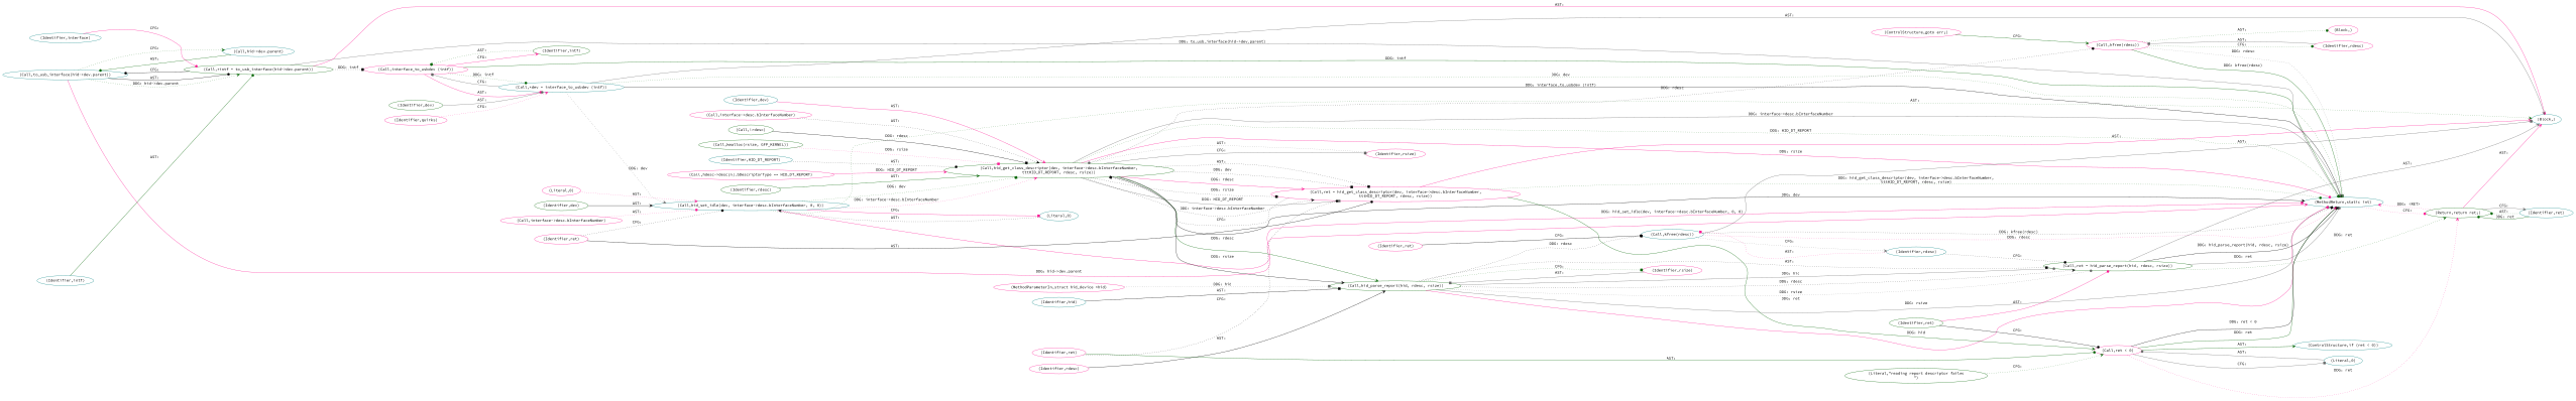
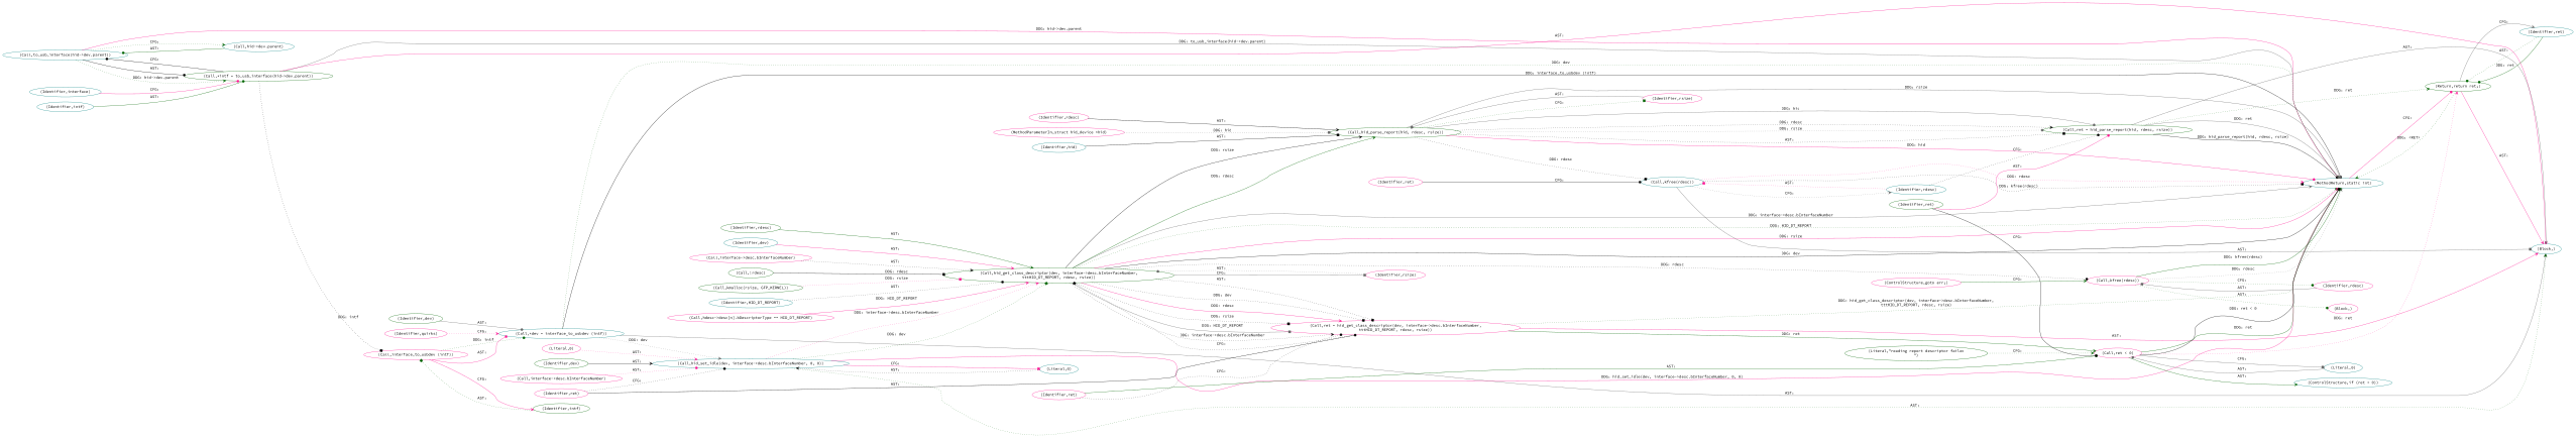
  digraph {
    fontname="Source Code Pro"
    rankdir=LR
    node [color=deeppink fontname="Source Code Pro"]
    edge [arrowhead=dot color=black fontname="Source Code Pro" style=solid]
    n1 [color=teal label="(Call,to_usb_interface(hid->dev.parent))"]
    n2 [color=darkgreen label="(Call,*intf = to_usb_interface(hid->dev.parent))"]
    n3 [color=teal label="(MethodReturn,static int)"]
    n4 [color=teal label="(Call,hid->dev.parent)"]
    n5 [label="(Call,interface_to_usbdev (intf))"]
    n6 [color=teal label="(Block,)"]
    n7 [color=darkgreen label="(Return,return ret;)"]
    n8 [color=teal label="(Call,*dev = interface_to_usbdev (intf))"]
    n9 [color=darkgreen label="(Identifier,intf)"]
    n10 [color=teal label="(Call,hid_set_idle(dev, interface->desc.bInterfaceNumber, 0, 0))"]
    n11 [color=darkgreen label="(Call,hid_get_class_descriptor(dev, interface->desc.bInterfaceNumber,\n\t\t\tHID_DT_REPORT, rdesc, rsize))"]
    n12 [color=teal label="(Literal,0)"]
    n13 [label="(Call,ret = hid_get_class_descriptor(dev, interface->desc.bInterfaceNumber,\n\t\t\tHID_DT_REPORT, rdesc, rsize))"]
    n14 [label="(Call,kfree(rdesc))"]
    n15 [color=darkgreen label="(Call,hid_parse_report(hid, rdesc, rsize))"]
    n16 [label="(Identifier,rsize)"]
    n17 [label="(Call,ret < 0)"]
    n18 [label="(Block,)"]
    n19 [label="(Identifier,rdesc)"]
    n20 [color=darkgreen label="(Call,ret = hid_parse_report(hid, rdesc, rsize))"]
    n21 [color=teal label="(Call,kfree(rdesc))"]
    n22 [label="(Identifier,rsize)"]
    n23 [color=teal label="(Literal,0)"]
    n24 [color=teal label="(ControlStructure,if (ret < 0))"]
    n25 [color=teal label="(Identifier,ret)"]
    n26 [color=teal label="(Identifier,rdesc)"]
    n27 [color=darkgreen label="(Call,kmalloc(rsize, GFP_KERNEL))"]
    n28 [label="(Identifier,ret)"]
    n29 [label="(Identifier,ret)"]
    n30 [color=darkgreen label="(Literal,\"reading report descriptor failed\n\")"]
    n31 [color=teal label="(Identifier,interface)"]
    n32 [label="(ControlStructure,goto err;)"]
    n33 [label="(Identifier,quirks)"]
    n34 [color=teal label="(Identifier,hid)"]
    n35 [color=teal label="(Identifier,HID_DT_REPORT)"]
    n36 [label="(Call,hdesc->desc[n].bDescriptorType == HID_DT_REPORT)"]
    n37 [color=darkgreen label="(Identifier,dev)"]
    n38 [label="(Identifier,rdesc)"]
    n39 [color=darkgreen label="(Identifier,ret)"]
    n40 [label="(Literal,0)"]
    n41 [color=darkgreen label="(Identifier,rdesc)"]
    n42 [color=teal label="(Identifier,dev)"]
    n43 [label="(MethodParameterIn,struct hid_device *hid)"]
    n44 [label="(Call,interface->desc.bInterfaceNumber)"]
    n45 [color=darkgreen label="(Identifier,dev)"]
    n46 [label="(Identifier,ret)"]
    n47 [color=teal label="(Identifier,intf)"]
    n48 [label="(Call,interface->desc.bInterfaceNumber)"]
    n49 [color=darkgreen label="(Call,!rdesc)"]
    n1 -> n2 [label="AST: "]
    n1 -> n2 [arrowhead=vee color=darkgreen label="DDG: hid->dev.parent" style=dotted]
    n1 -> n3 [arrowhead=vee color=deeppink label="DDG: hid->dev.parent"]
    n1 -> n4 [arrowhead=vee color=darkgreen label="CFG: " style=dotted]
    n2 -> n1 [label="CFG: "]
    n2 -> n3 [arrowhead=vee color=gray40 label="DDG: to_usb_interface(hid->dev.parent)"]
    n2 -> n5 [arrowhead=box label="DDG: intf" style=dotted]
    n2 -> n6 [color=deeppink label="AST: "]
-   n3 -> n7 [color=deeppink label="CFG: " style=dotted]
+   n3 -> n7 [color=deeppink label="CFG: "]
    n4 -> n1 [color=darkgreen label="AST: "]
-   n5 -> n3 [color=darkgreen label="DDG: intf"]
    n5 -> n8 [color=deeppink label="AST: "]
    n5 -> n8 [color=darkgreen label="DDG: intf" style=dotted]
    n5 -> n9 [arrowhead=vee color=deeppink label="CFG: "]
-   n7 -> n3 [arrowhead=vee color=deeppink label="DDG: <RET>" style=dotted]
+   n7 -> n3 [arrowhead=vee color=darkgreen label="DDG: <RET>" style=dotted]
    n7 -> n6 [arrowhead=vee color=deeppink label="AST: "]
    n7 -> n25 [arrowhead=vee color=gray40 label="CFG: "]
    n8 -> n3 [color=darkgreen label="DDG: dev" style=dotted]
    n8 -> n3 [label="DDG: interface_to_usbdev (intf)"]
-   n8 -> n5 [arrowhead=box color=gray40 label="CFG: "]
    n8 -> n6 [arrowhead=vee color=gray40 label="AST: "]
    n8 -> n10 [arrowhead=vee color=gray40 label="DDG: dev" style=dotted]
    n9 -> n5 [arrowhead=box color=darkgreen label="AST: " style=dotted]
    n10 -> n3 [arrowhead=box color=deeppink label="DDG: hid_set_idle(dev, interface->desc.bInterfaceNumber, 0, 0)"]
    n10 -> n6 [arrowhead=vee color=darkgreen label="AST: " style=dotted]
    n10 -> n11 [arrowhead=box color=darkgreen label="DDG: dev" style=dotted]
    n10 -> n11 [arrowhead=vee color=deeppink label="DDG: interface->desc.bInterfaceNumber" style=dotted]
    n10 -> n12 [arrowhead=box color=deeppink label="CFG: "]
    n11 -> n3 [arrowhead=vee label="DDG: dev"]
    n11 -> n3 [color=darkgreen label="DDG: HID_DT_REPORT" style=dotted]
    n11 -> n3 [color=deeppink label="DDG: rsize"]
    n11 -> n3 [arrowhead=vee color=gray40 label="DDG: interface->desc.bInterfaceNumber"]
    n11 -> n13 [arrowhead=box label="AST: " style=dotted]
    n11 -> n13 [arrowhead=box label="DDG: dev" style=dotted]
    n11 -> n13 [arrowhead=vee color=deeppink label="DDG: rdesc"]
    n11 -> n13 [arrowhead=box label="DDG: rsize" style=dotted]
    n11 -> n13 [arrowhead=box color=gray40 label="DDG: HID_DT_REPORT"]
    n11 -> n13 [arrowhead=vee label="DDG: interface->desc.bInterfaceNumber" style=dotted]
    n11 -> n14 [label="DDG: rdesc" style=dotted]
    n11 -> n15 [arrowhead=vee color=darkgreen label="DDG: rdesc"]
    n11 -> n15 [arrowhead=vee label="DDG: rsize"]
    n11 -> n16 [arrowhead=box color=gray40 label="CFG: "]
    n12 -> n10 [arrowhead=vee label="AST: " style=dotted]
    n13 -> n3 [color=darkgreen label="DDG: hid_get_class_descriptor(dev, interface->desc.bInterfaceNumber,\n\t\t\tHID_DT_REPORT, rdesc, rsize)" style=dotted]
    n13 -> n6 [arrowhead=vee color=deeppink label="AST: "]
    n13 -> n11 [arrowhead=box label="CFG: " style=dotted]
    n13 -> n17 [arrowhead=vee color=darkgreen label="DDG: ret"]
    n14 -> n3 [arrowhead=box color=darkgreen label="DDG: kfree(rdesc)"]
    n14 -> n3 [arrowhead=vee color=gray40 label="DDG: rdesc" style=dotted]
    n14 -> n18 [color=darkgreen label="AST: " style=dotted]
    n14 -> n19 [color=darkgreen label="CFG: " style=dotted]
    n15 -> n3 [arrowhead=box color=gray40 label="DDG: rsize"]
    n15 -> n3 [color=deeppink label="DDG: hid"]
    n15 -> n20 [arrowhead=box label="AST: " style=dotted]
    n15 -> n20 [color=gray40 label="DDG: hid"]
    n15 -> n20 [arrowhead=vee label="DDG: rdesc" style=dotted]
    n15 -> n20 [color=gray40 label="DDG: rsize" style=dotted]
    n15 -> n21 [arrowhead=box label="DDG: rdesc" style=dotted]
    n15 -> n22 [arrowhead=box color=darkgreen label="CFG: " style=dotted]
    n16 -> n11 [color=gray40 label="AST: " style=dotted]
    n17 -> n3 [arrowhead=box color=darkgreen label="DDG: ret"]
    n17 -> n3 [label="DDG: ret < 0"]
    n17 -> n7 [arrowhead=vee color=deeppink label="DDG: ret" style=dotted]
    n17 -> n23 [arrowhead=box color=gray40 label="CFG: "]
    n17 -> n24 [arrowhead=vee color=darkgreen label="AST: "]
    n19 -> n14 [arrowhead=box color=gray40 label="AST: "]
    n20 -> n3 [label="DDG: hid_parse_report(hid, rdesc, rsize)"]
    n20 -> n3 [color=gray40 label="DDG: ret"]
    n20 -> n6 [arrowhead=vee color=gray40 label="AST: "]
    n20 -> n7 [arrowhead=vee color=darkgreen label="DDG: ret" style=dotted]
    n21 -> n3 [arrowhead=box label="DDG: kfree(rdesc)" style=dotted]
    n21 -> n3 [arrowhead=vee color=deeppink label="DDG: rdesc" style=dotted]
    n21 -> n6 [arrowhead=box color=gray40 label="AST: "]
    n21 -> n26 [arrowhead=vee color=gray40 label="CFG: " style=dotted]
    n22 -> n15 [arrowhead=box color=gray40 label="AST: "]
    n23 -> n17 [color=gray40 label="AST: "]
    n25 -> n7 [color=darkgreen label="AST: " style=dotted]
    n25 -> n7 [color=darkgreen label="DDG: ret"]
    n26 -> n20 [label="CFG: " style=dotted]
    n26 -> n21 [arrowhead=box color=deeppink label="AST: " style=dotted]
    n27 -> n11 [arrowhead=box color=deeppink label="DDG: rsize" style=dotted]
    n28 -> n10 [label="CFG: " style=dotted]
    n28 -> n13 [label="AST: "]
    n29 -> n13 [label="CFG: " style=dotted]
    n29 -> n17 [color=darkgreen label="AST: "]
    n30 -> n17 [arrowhead=vee color=darkgreen label="CFG: " style=dotted]
    n31 -> n2 [color=deeppink label="CFG: "]
    n32 -> n14 [arrowhead=vee color=darkgreen label="CFG: "]
    n33 -> n8 [arrowhead=vee color=deeppink label="CFG: " style=dotted]
    n34 -> n15 [arrowhead=box label="AST: "]
    n35 -> n11 [label="AST: " style=dotted]
    n36 -> n11 [arrowhead=vee color=deeppink label="DDG: HID_DT_REPORT"]
    n37 -> n8 [color=gray40 label="AST: "]
    n38 -> n15 [arrowhead=vee label="AST: "]
    n39 -> n17 [label="CFG: "]
    n39 -> n20 [color=deeppink label="AST: "]
    n40 -> n10 [arrowhead=vee color=deeppink label="AST: " style=dotted]
    n41 -> n11 [arrowhead=vee color=darkgreen label="AST: "]
    n42 -> n11 [arrowhead=vee color=deeppink label="AST: "]
    n43 -> n15 [arrowhead=box color=gray40 label="DDG: hid" style=dotted]
    n44 -> n11 [arrowhead=vee label="AST: " style=dotted]
    n45 -> n10 [arrowhead=vee label="AST: "]
    n46 -> n21 [label="CFG: "]
    n47 -> n2 [color=darkgreen label="AST: "]
    n48 -> n10 [color=deeppink label="AST: " style=dotted]
    n49 -> n11 [arrowhead=box label="DDG: rdesc"]
  }
